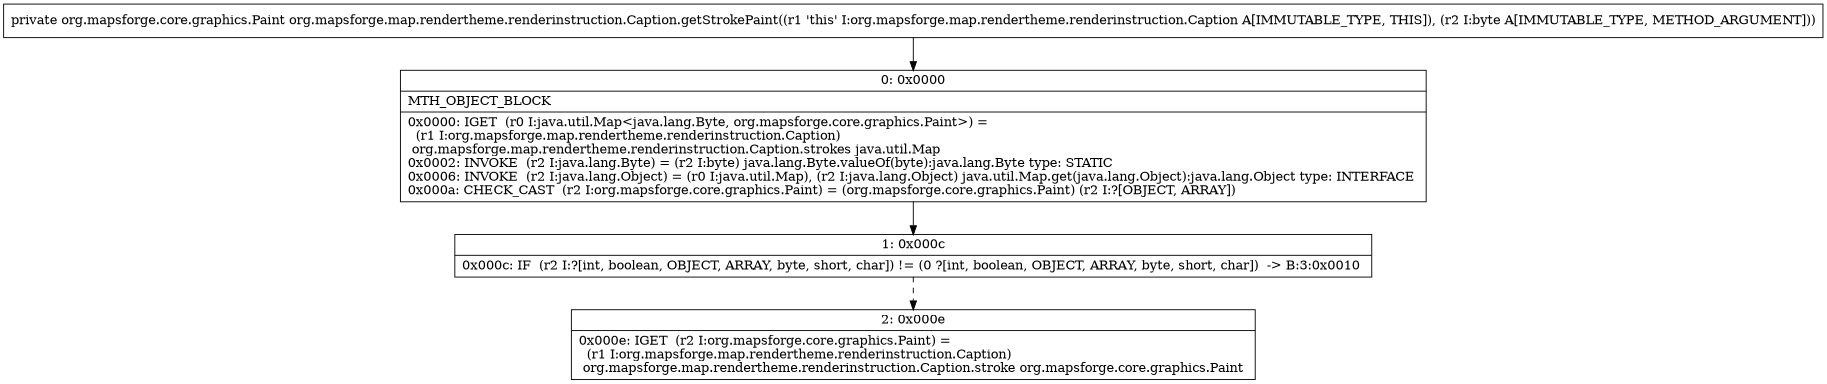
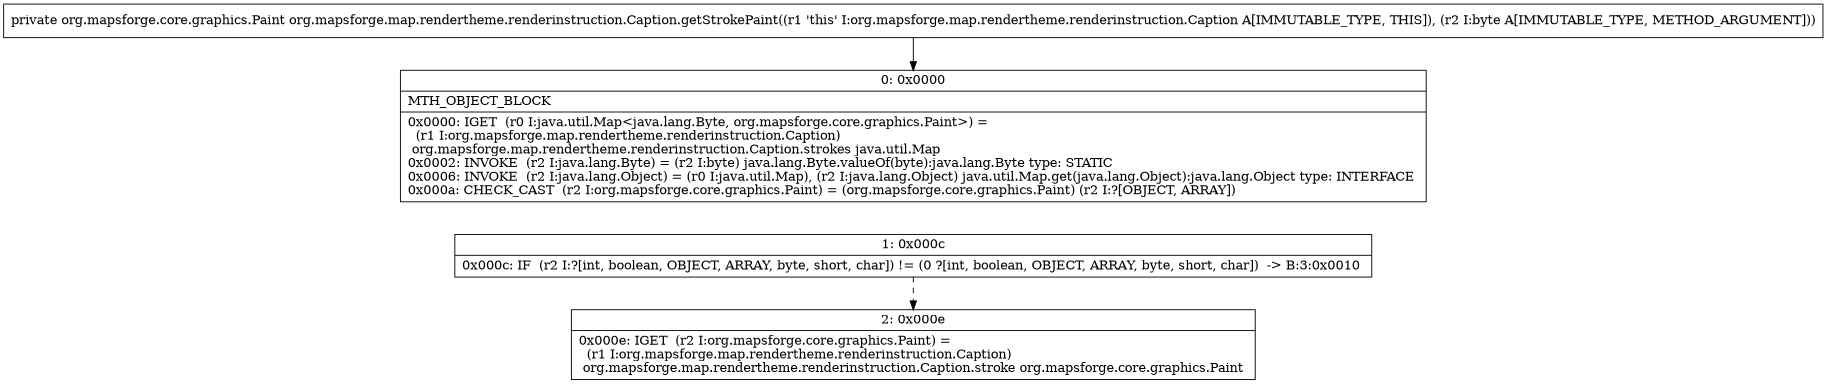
  digraph {
    node [shape=record]
    n1 [label="{0\:\ 0x0000|MTH_OBJECT_BLOCK\l|0x0000: IGET  (r0 I:java.util.Map\<java.lang.Byte, org.mapsforge.core.graphics.Paint\>) = \l  (r1 I:org.mapsforge.map.rendertheme.renderinstruction.Caption)\l org.mapsforge.map.rendertheme.renderinstruction.Caption.strokes java.util.Map \l0x0002: INVOKE  (r2 I:java.lang.Byte) = (r2 I:byte) java.lang.Byte.valueOf(byte):java.lang.Byte type: STATIC \l0x0006: INVOKE  (r2 I:java.lang.Object) = (r0 I:java.util.Map), (r2 I:java.lang.Object) java.util.Map.get(java.lang.Object):java.lang.Object type: INTERFACE \l0x000a: CHECK_CAST  (r2 I:org.mapsforge.core.graphics.Paint) = (org.mapsforge.core.graphics.Paint) (r2 I:?[OBJECT, ARRAY]) \l}"]
    n2 [label="{1\:\ 0x000c|0x000c: IF  (r2 I:?[int, boolean, OBJECT, ARRAY, byte, short, char]) != (0 ?[int, boolean, OBJECT, ARRAY, byte, short, char])  \-\> B:3:0x0010 \l}"]
    n3 [label="{2\:\ 0x000e|0x000e: IGET  (r2 I:org.mapsforge.core.graphics.Paint) = \l  (r1 I:org.mapsforge.map.rendertheme.renderinstruction.Caption)\l org.mapsforge.map.rendertheme.renderinstruction.Caption.stroke org.mapsforge.core.graphics.Paint \l}"]
    n4 [label="{private org.mapsforge.core.graphics.Paint org.mapsforge.map.rendertheme.renderinstruction.Caption.getStrokePaint((r1 'this' I:org.mapsforge.map.rendertheme.renderinstruction.Caption A[IMMUTABLE_TYPE, THIS]), (r2 I:byte A[IMMUTABLE_TYPE, METHOD_ARGUMENT])) }"]
-   n1 -> n2
    n2 -> n3 [style=dashed]
    n4 -> n1
  }
